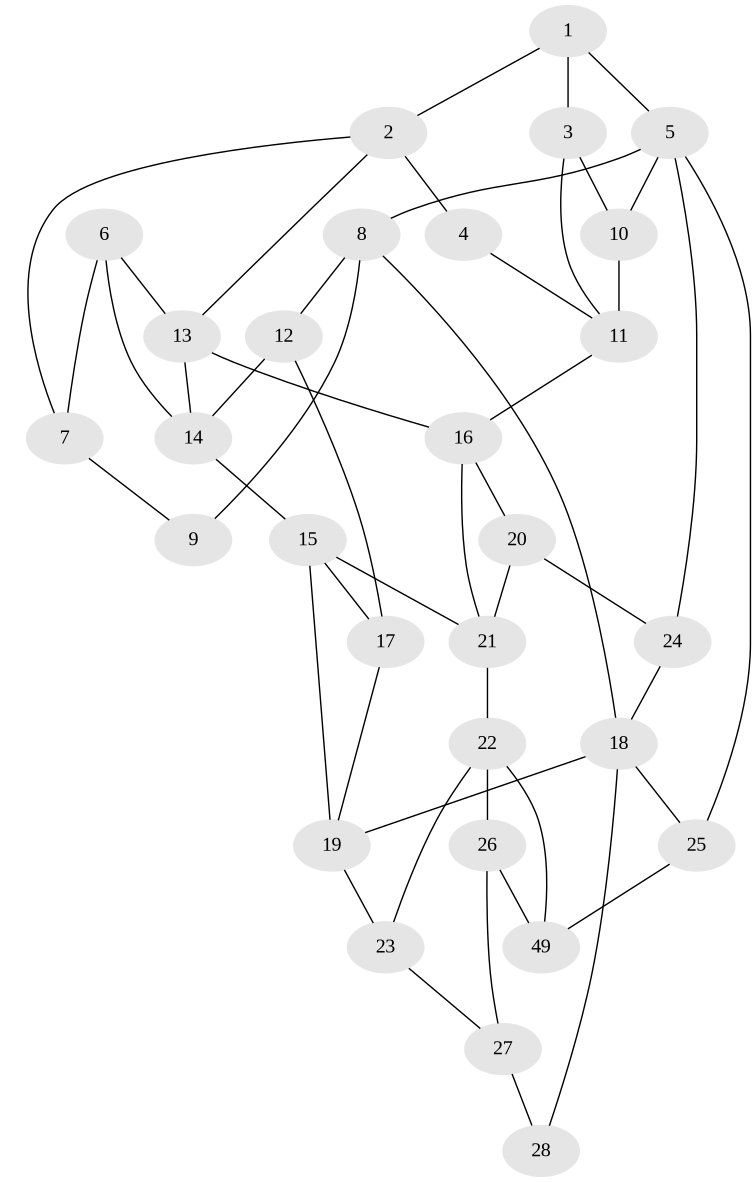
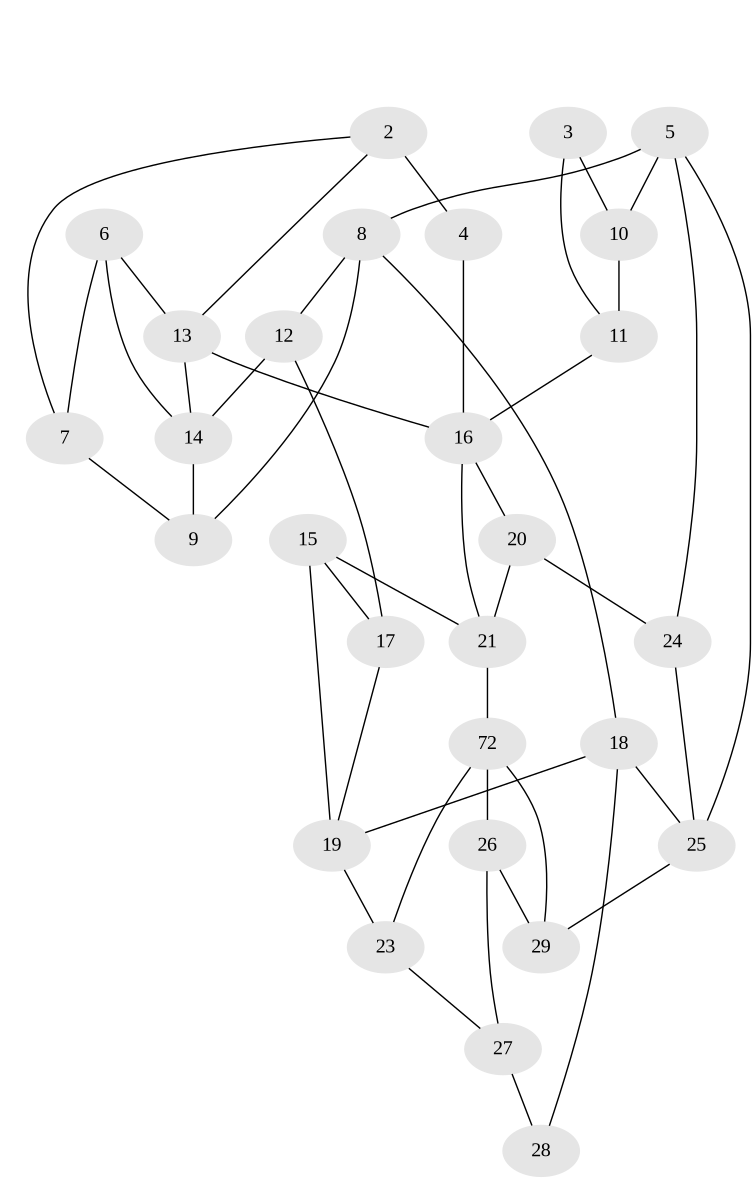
  graph {
    fontname="Liberation Serif"
    node [color=gray90 fontname="Liberation Serif" style=filled]
    edge [fontname="Liberation Serif" weight=1.0]
-   1
    2
    3
    5
    4
    7
    13
    10
    11
    8
    24
    25
    9
    16
    14
    12
    18
-   29 [label=49]
+   29
    6
    15
    17
    19
    28
    21
    20
    23
-   22
+   22 [label=72]
    27
    26
-   1 -- 2
-   1 -- 3
-   1 -- 5
    2 -- 4
    2 -- 7
    2 -- 13
    3 -- 10 [weight=2.0]
    3 -- 11
    5 -- 10
    5 -- 8
    5 -- 24
    5 -- 25
-   4 -- 11
+   4 -- 16
    7 -- 9 [weight=2.0]
    13 -- 16
    13 -- 14
    10 -- 11
    11 -- 16
    8 -- 9 [weight=2.0]
    8 -- 12
    8 -- 18
-   24 -- 18
+   24 -- 25
    25 -- 29
    16 -- 21
    16 -- 20
-   14 -- 15
+   14 -- 9
    12 -- 14
    12 -- 17 [weight=2.0]
    18 -- 25
    18 -- 19
    18 -- 28 [weight=2.0]
    6 -- 7
    6 -- 13
    6 -- 14
    15 -- 17
    15 -- 19
    15 -- 21
    17 -- 19
    19 -- 23
    21 -- 22
    20 -- 24 [weight=2.0]
    20 -- 21
    23 -- 27
    22 -- 29
    22 -- 23
    22 -- 26
    27 -- 28 [weight=2.0]
    26 -- 29 [weight=2.0]
    26 -- 27
  }
